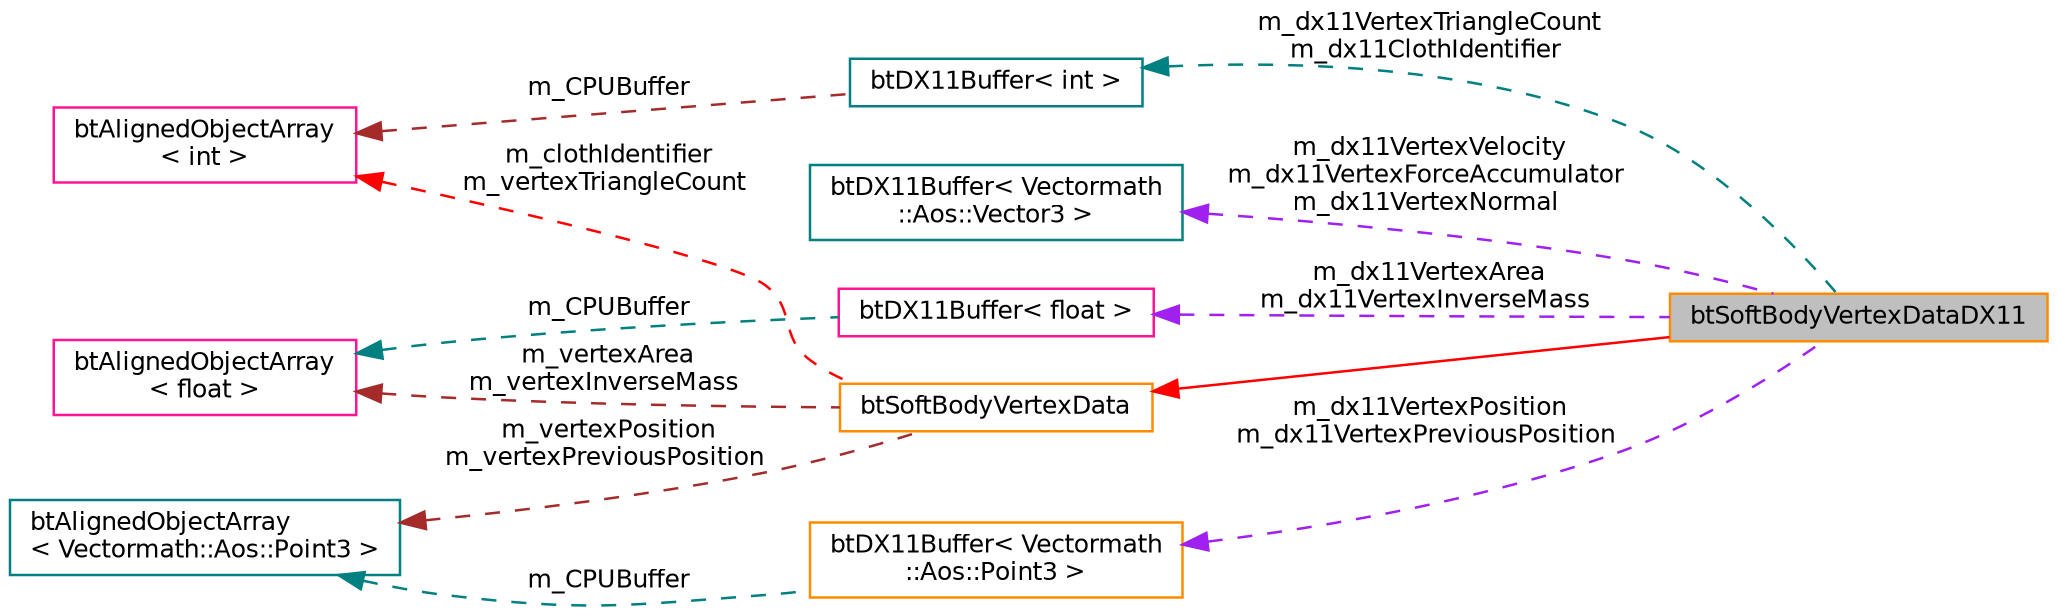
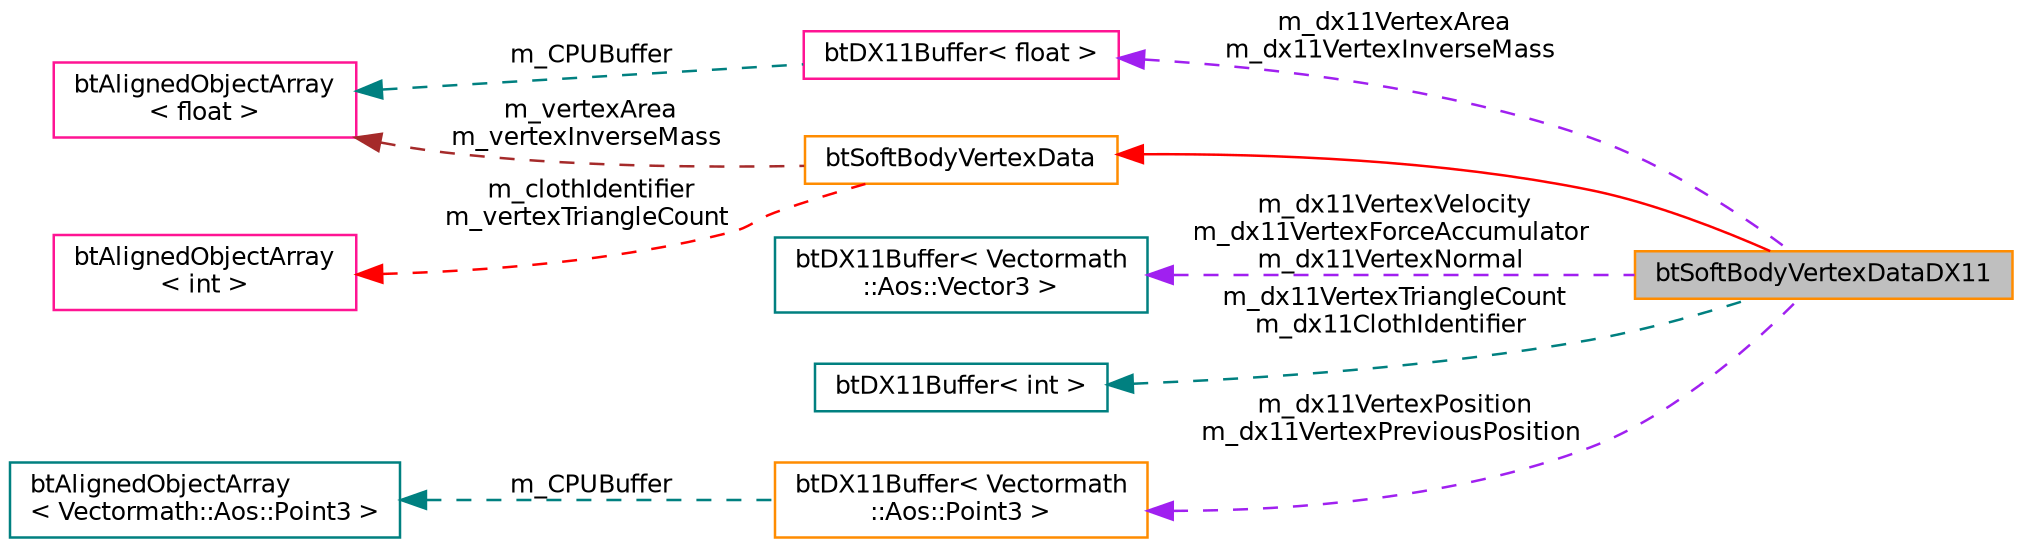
  digraph {
    rankdir=LR
    node [color=darkorange fillcolor=white fontname=Helvetica fontsize=10 shape=record style=filled]
    edge [color=purple dir=back fontname=Helvetica fontsize=10 labelfontname=Helvetica labelfontsize=10 style=dashed]
    n1 [fillcolor=grey75 fontcolor=black height=0.2 label=btSoftBodyVertexDataDX11 width=0.4]
    n2 [height=0.2 label=btSoftBodyVertexData width=0.4]
    n3 [color=teal height=0.2 label="btDX11Buffer\< Vectormath\l::Aos::Vector3 \>" width=0.4]
    n4 [color=deeppink height=0.2 label="btAlignedObjectArray\l\< float \>" width=0.4]
    n5 [color=deeppink height=0.2 label="btDX11Buffer\< float \>" width=0.4]
    n6 [color=deeppink height=0.2 label="btAlignedObjectArray\l\< int \>" width=0.4]
    n7 [color=teal height=0.2 label="btDX11Buffer\< int \>" width=0.4]
    n8 [color=teal height=0.2 label="btAlignedObjectArray\l\< Vectormath::Aos::Point3 \>" width=0.4]
    n9 [height=0.2 label="btDX11Buffer\< Vectormath\l::Aos::Point3 \>" width=0.4]
    n2 -> n1 [color=red style=solid]
    n3 -> n1 [label=" m_dx11VertexVelocity\nm_dx11VertexForceAccumulator\nm_dx11VertexNormal"]
    n4 -> n2 [color=brown label=" m_vertexArea\nm_vertexInverseMass"]
    n4 -> n5 [color=teal label=" m_CPUBuffer"]
    n5 -> n1 [label=" m_dx11VertexArea\nm_dx11VertexInverseMass"]
    n6 -> n2 [color=red label=" m_clothIdentifier\nm_vertexTriangleCount"]
-   n6 -> n7 [color=brown label=" m_CPUBuffer"]
    n7 -> n1 [color=teal label=" m_dx11VertexTriangleCount\nm_dx11ClothIdentifier"]
-   n8 -> n2 [color=brown label=" m_vertexPosition\nm_vertexPreviousPosition"]
    n8 -> n9 [color=teal label=" m_CPUBuffer"]
    n9 -> n1 [label=" m_dx11VertexPosition\nm_dx11VertexPreviousPosition"]
  }
